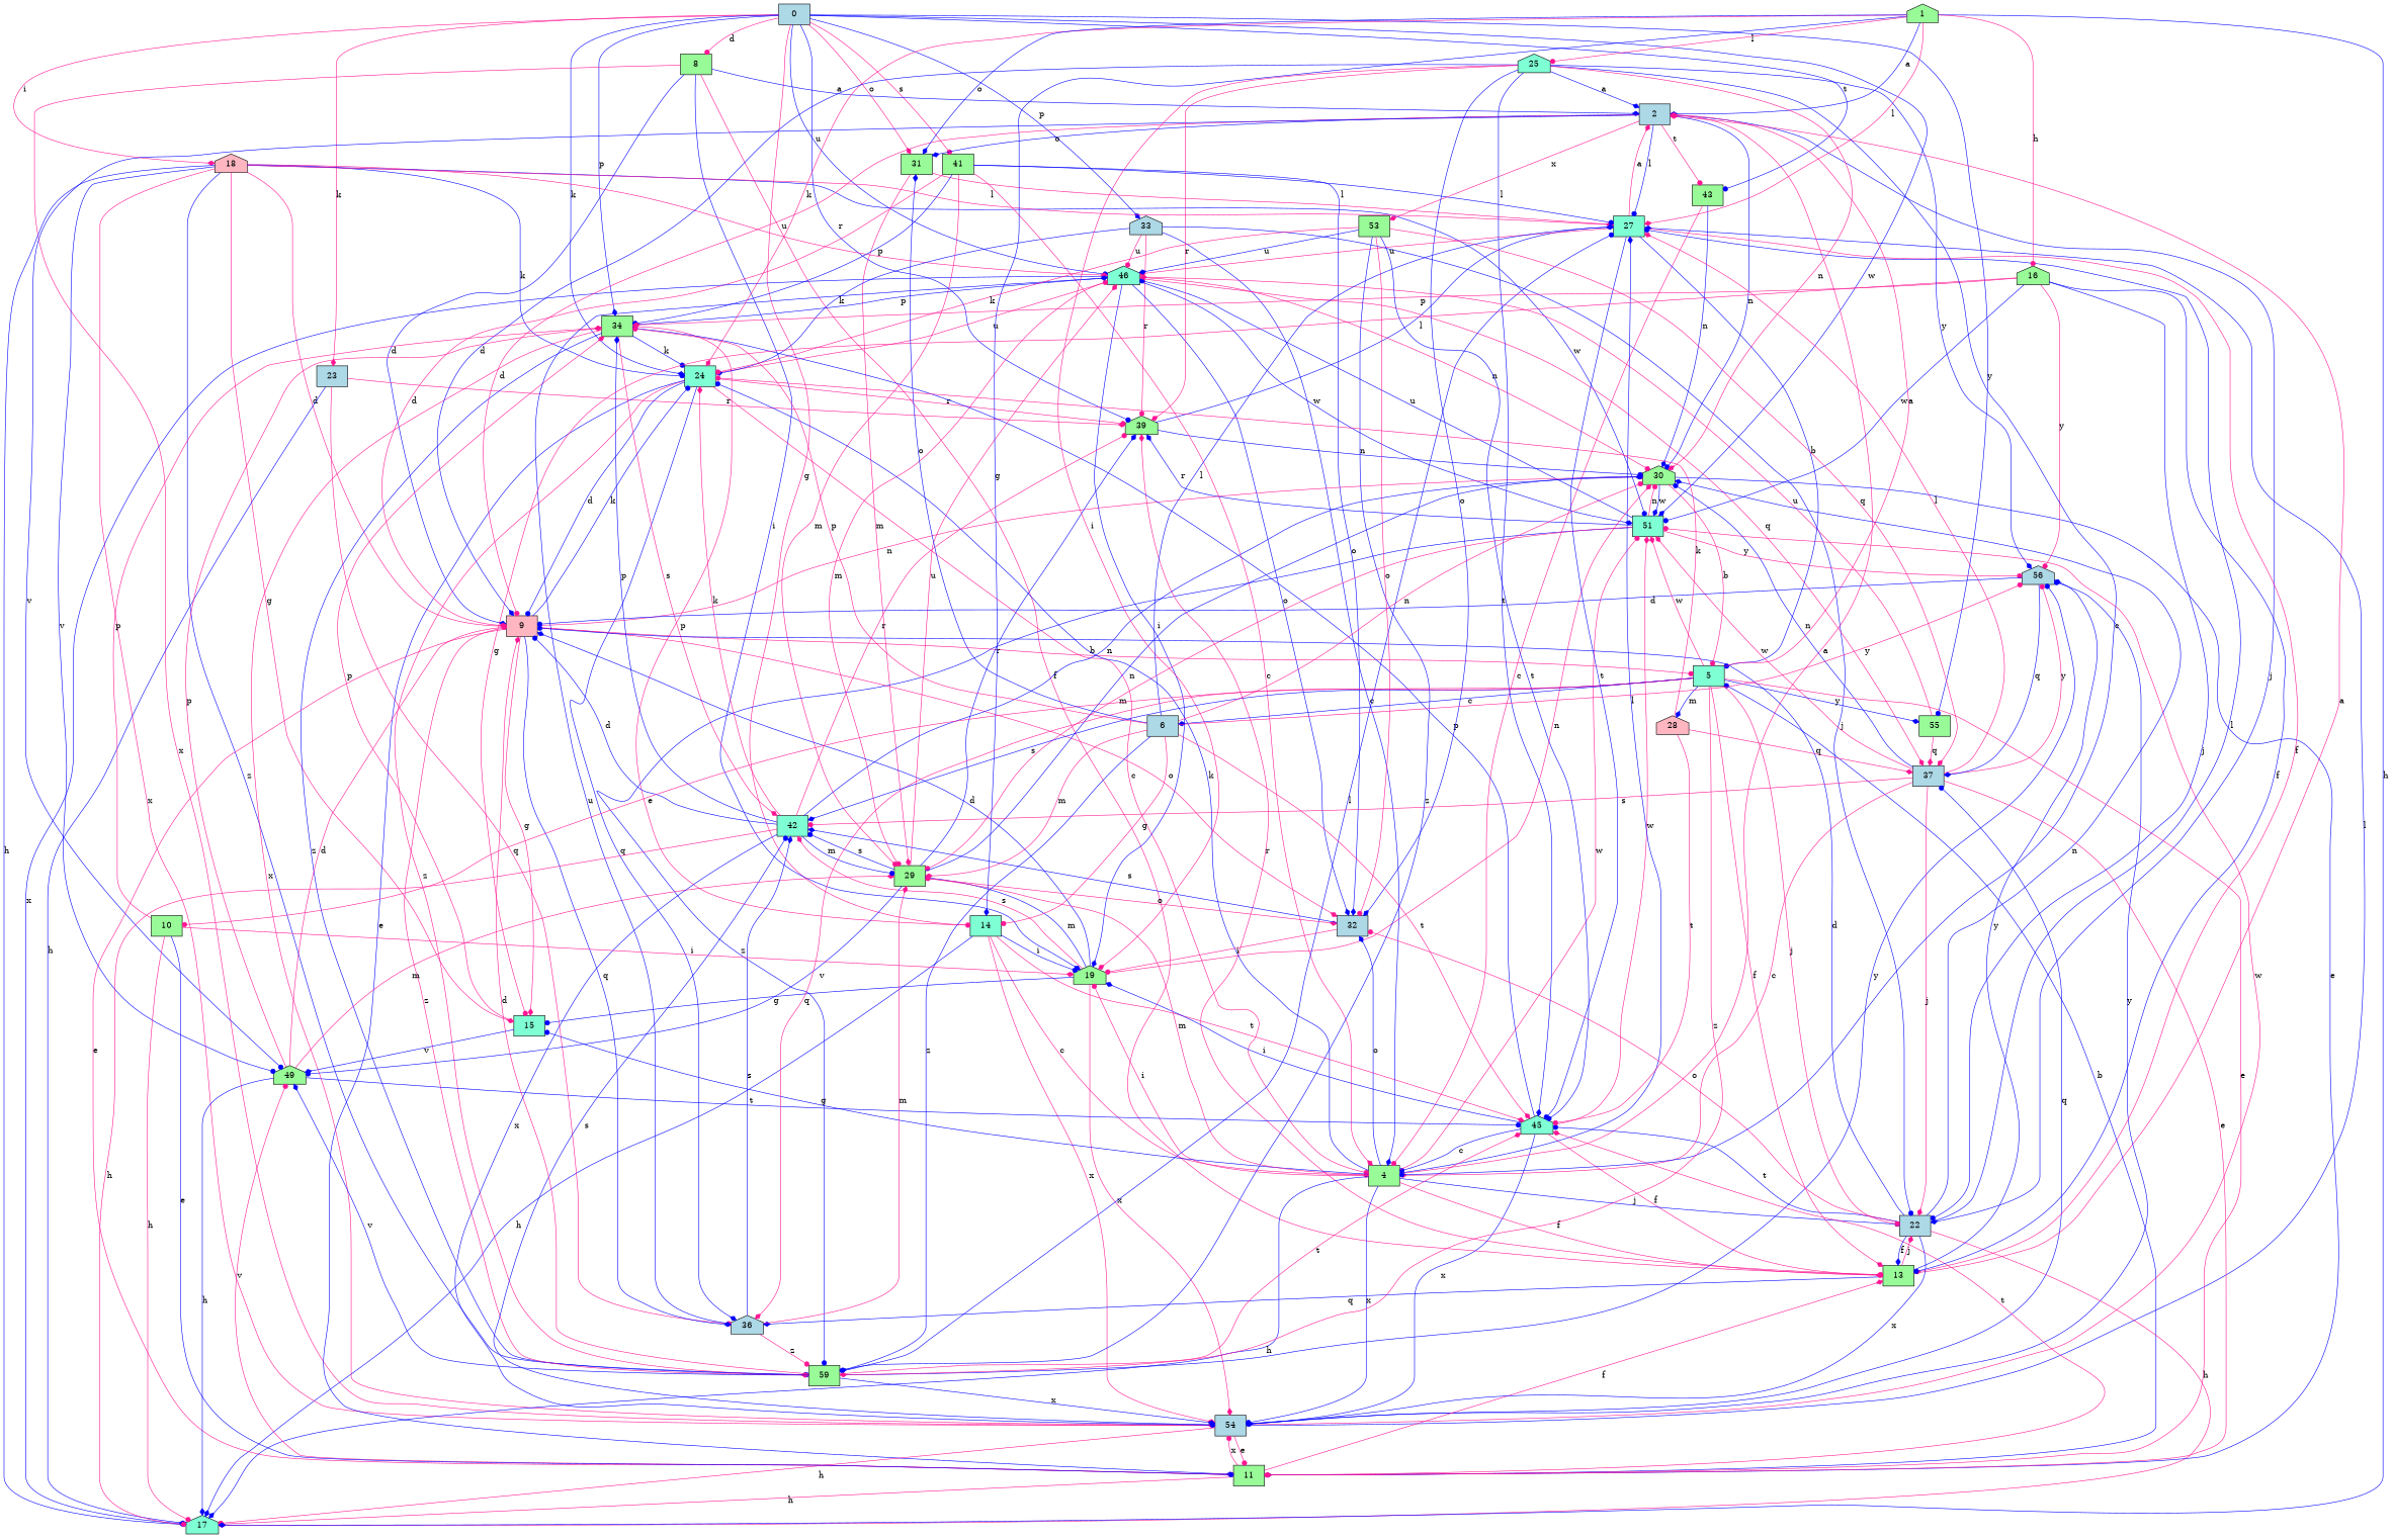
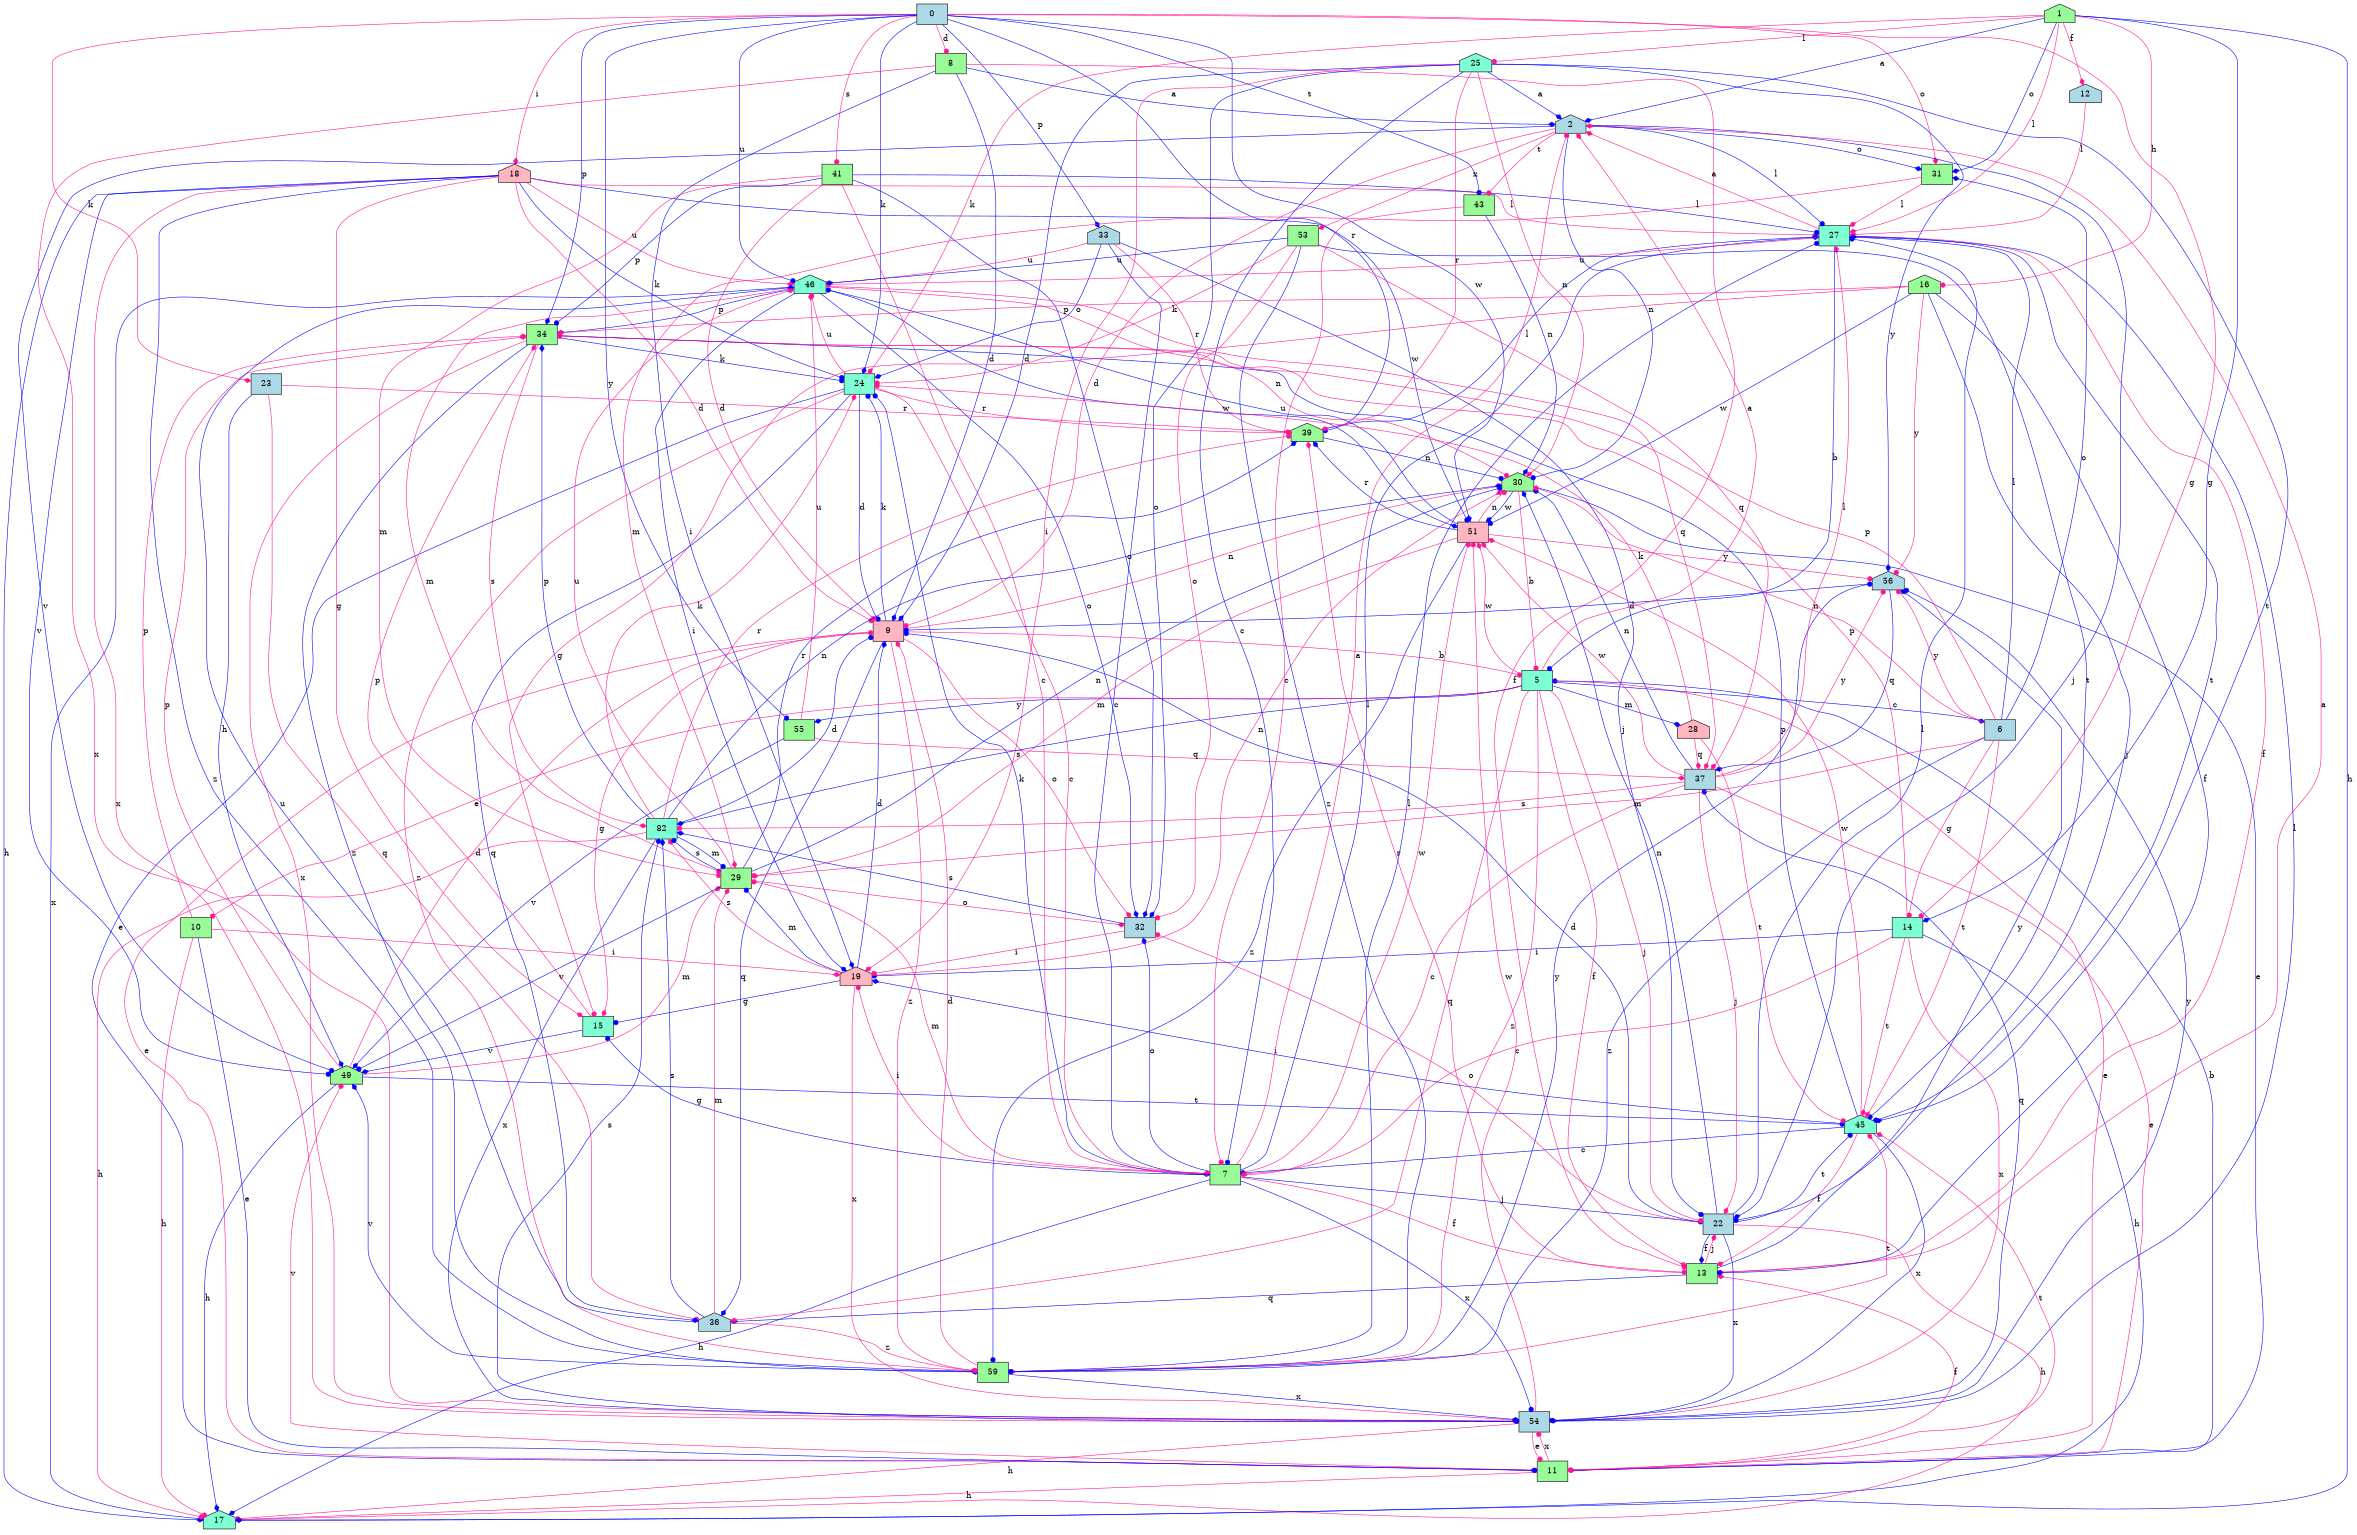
  strict digraph {
    node [fillcolor=palegreen shape=box style=filled]
    edge [arrowhead=diamond color=deeppink]
    0 [fillcolor=lightblue]
    8
    14 [fillcolor=aquamarine]
    18 [fillcolor=lightpink shape=house]
    23 [fillcolor=lightblue]
    24 [fillcolor=aquamarine]
    31
    33 [fillcolor=lightblue shape=house]
    34
    39 [shape=house]
    41
    43
    46 [fillcolor=aquamarine shape=house]
-   51 [fillcolor=aquamarine]
+   51 [fillcolor=lightpink]
    55
-   2 [fillcolor=lightblue]
+   2 [fillcolor=lightblue shape=house]
    9 [fillcolor=lightpink]
    13
-   19 [shape=house]
+   19 [fillcolor=lightpink shape=house]
    54 [fillcolor=lightblue]
    17 [fillcolor=aquamarine shape=house]
    45 [fillcolor=aquamarine shape=house]
-   7 [label=4]
+   7
    27 [fillcolor=aquamarine]
    49 [shape=house]
    59
    15 [fillcolor=aquamarine]
    36 [fillcolor=lightblue shape=house]
    11
    29
    22 [fillcolor=lightblue]
-   42 [fillcolor=aquamarine]
+   42 [fillcolor=aquamarine label=82]
    30 [shape=house]
    32 [fillcolor=lightblue]
    37 [fillcolor=lightblue]
    56 [fillcolor=lightblue shape=house]
    1 [shape=house]
+   12 [fillcolor=lightblue shape=house]
    16 [shape=house]
    25 [fillcolor=aquamarine shape=house]
    53
    5 [fillcolor=aquamarine]
    6 [fillcolor=lightblue]
    10
    28 [fillcolor=lightpink shape=house]
    0 -> 8 [arrowhead=dot label=d]
    0 -> 14 [arrowhead=dot label=g]
    0 -> 18 [label=i]
    0 -> 23 [label=k]
    0 -> 24 [color=blue label=k]
    0 -> 31 [label=o]
    0 -> 33 [color=blue label=p]
    0 -> 34 [color=blue label=p]
    0 -> 39 [arrowhead=dot color=blue label=r]
    0 -> 41 [arrowhead=dot label=s]
    0 -> 43 [arrowhead=dot color=blue label=t]
    0 -> 46 [arrowhead=dot color=blue label=u]
    0 -> 51 [color=blue label=w]
    0 -> 55 [arrowhead=dot color=blue label=y]
    8 -> 2 [color=blue label=a]
    8 -> 9 [color=blue label=d]
    8 -> 13 [arrowhead=dot label=f]
    8 -> 19 [color=blue label=i]
    8 -> 54 [label=x]
    14 -> 34 [arrowhead=dot label=p]
    14 -> 19 [arrowhead=dot color=blue label=i]
    14 -> 54 [label=x]
    14 -> 17 [color=blue label=h]
    14 -> 45 [label=t]
    14 -> 7 [arrowhead=dot label=c]
    18 -> 24 [arrowhead=dot color=blue label=k]
    18 -> 46 [label=u]
    18 -> 51 [arrowhead=dot color=blue label=w]
    18 -> 9 [arrowhead=dot label=d]
    18 -> 54 [arrowhead=dot label=x]
    18 -> 17 [color=blue label=h]
    18 -> 27 [label=l]
    18 -> 49 [arrowhead=dot color=blue label=v]
    18 -> 59 [color=blue label=z]
    18 -> 15 [label=g]
    23 -> 39 [label=r]
-   23 -> 17 [color=blue label=h]
+   23 -> 49 [color=blue label=h]
    23 -> 36 [arrowhead=dot label=q]
    24 -> 39 [arrowhead=dot label=r]
    24 -> 46 [arrowhead=dot label=u]
    24 -> 9 [arrowhead=dot color=blue label=d]
    24 -> 7 [arrowhead=dot label=c]
    24 -> 59 [label=z]
    24 -> 36 [color=blue label=q]
    24 -> 11 [color=blue label=e]
    31 -> 27 [label=l]
    31 -> 29 [label=m]
-   33 -> 24 [color=blue label=k]
+   33 -> 24 [color=blue label=o]
    33 -> 39 [arrowhead=dot label=r]
    33 -> 46 [arrowhead=dot label=u]
    33 -> 7 [color=blue label=c]
    33 -> 22 [arrowhead=dot color=blue label=j]
    34 -> 24 [arrowhead=dot color=blue label=k]
    34 -> 54 [label=x]
    34 -> 59 [arrowhead=dot color=blue label=z]
    34 -> 42 [label=s]
    39 -> 27 [color=blue label=l]
    39 -> 30 [arrowhead=dot color=blue label=n]
    41 -> 34 [arrowhead=dot color=blue label=p]
    41 -> 9 [label=d]
    41 -> 7 [label=c]
    41 -> 27 [arrowhead=dot color=blue label=l]
    41 -> 29 [arrowhead=dot label=m]
    41 -> 32 [color=blue label=o]
    43 -> 7 [arrowhead=dot label=c]
    43 -> 30 [color=blue label=n]
    46 -> 34 [color=blue label=p]
    46 -> 51 [color=blue label=w]
    46 -> 19 [color=blue label=i]
    46 -> 17 [arrowhead=dot color=blue label=x]
    46 -> 29 [arrowhead=dot label=m]
    46 -> 30 [arrowhead=dot label=n]
    46 -> 32 [color=blue label=o]
    46 -> 37 [label=q]
    51 -> 39 [color=blue label=r]
    51 -> 46 [arrowhead=dot color=blue label=u]
    51 -> 59 [arrowhead=dot color=blue label=z]
    51 -> 29 [arrowhead=dot label=m]
    51 -> 30 [arrowhead=dot label=n]
    51 -> 56 [arrowhead=dot label=y]
    55 -> 46 [label=u]
+   55 -> 49 [color=blue label=v]
    55 -> 37 [label=q]
    2 -> 31 [color=blue label=o]
    2 -> 43 [arrowhead=dot label=t]
    2 -> 9 [arrowhead=dot label=d]
    2 -> 27 [arrowhead=dot color=blue label=l]
    2 -> 49 [arrowhead=dot color=blue label=v]
    2 -> 22 [color=blue label=j]
    2 -> 30 [arrowhead=dot color=blue label=n]
    2 -> 53 [label=x]
    9 -> 24 [arrowhead=dot color=blue label=k]
    9 -> 59 [label=z]
    9 -> 15 [label=g]
    9 -> 36 [color=blue label=q]
    9 -> 11 [arrowhead=dot label=e]
    9 -> 30 [arrowhead=dot label=n]
    9 -> 32 [label=o]
    9 -> 5 [arrowhead=dot label=b]
    13 -> 39 [label=r]
    13 -> 2 [label=a]
    13 -> 36 [color=blue label=q]
    13 -> 22 [label=j]
    13 -> 56 [color=blue label=y]
    19 -> 9 [color=blue label=d]
    19 -> 54 [label=x]
    19 -> 15 [arrowhead=dot color=blue label=g]
    19 -> 29 [arrowhead=dot color=blue label=m]
    19 -> 42 [label=s]
    19 -> 30 [label=n]
    54 -> 51 [arrowhead=dot label=w]
    54 -> 17 [arrowhead=dot label=h]
    54 -> 27 [color=blue label=l]
    54 -> 11 [arrowhead=dot label=e]
    54 -> 42 [arrowhead=dot color=blue label=s]
    54 -> 37 [arrowhead=dot color=blue label=q]
    54 -> 56 [arrowhead=dot color=blue label=y]
    45 -> 34 [arrowhead=dot color=blue label=p]
    45 -> 51 [label=w]
    45 -> 13 [label=f]
    45 -> 19 [color=blue label=i]
    45 -> 54 [arrowhead=dot color=blue label=x]
    45 -> 7 [arrowhead=dot color=blue label=c]
    7 -> 24 [arrowhead=dot color=blue label=k]
    7 -> 51 [arrowhead=dot label=w]
    7 -> 2 [arrowhead=dot label=a]
    7 -> 13 [arrowhead=dot label=f]
    7 -> 19 [arrowhead=dot label=i]
    7 -> 54 [arrowhead=dot color=blue label=x]
    7 -> 17 [color=blue label=h]
    7 -> 27 [color=blue label=l]
    7 -> 15 [arrowhead=dot color=blue label=g]
    7 -> 29 [arrowhead=dot label=m]
    7 -> 22 [arrowhead=dot color=blue label=j]
    7 -> 32 [color=blue label=o]
    27 -> 46 [arrowhead=dot label=u]
    27 -> 2 [label=a]
    27 -> 13 [label=f]
    27 -> 45 [arrowhead=dot color=blue label=t]
    27 -> 5 [arrowhead=dot color=blue label=b]
    49 -> 34 [label=p]
    49 -> 9 [arrowhead=dot label=d]
    49 -> 17 [color=blue label=h]
    49 -> 45 [arrowhead=dot color=blue label=t]
    49 -> 29 [label=m]
    59 -> 9 [label=d]
    59 -> 54 [color=blue label=x]
    59 -> 45 [label=t]
    59 -> 27 [arrowhead=dot color=blue label=l]
    59 -> 49 [color=blue label=v]
    59 -> 56 [arrowhead=dot color=blue label=y]
    15 -> 34 [label=p]
    15 -> 49 [color=blue label=v]
    36 -> 46 [color=blue label=u]
    36 -> 59 [arrowhead=dot label=z]
    36 -> 29 [label=m]
    36 -> 42 [color=blue label=s]
    11 -> 13 [label=f]
    11 -> 54 [arrowhead=dot label=x]
    11 -> 17 [arrowhead=dot label=h]
    11 -> 45 [label=t]
    11 -> 49 [arrowhead=dot label=v]
    11 -> 5 [arrowhead=dot color=blue label=b]
    29 -> 39 [color=blue label=r]
    29 -> 46 [label=u]
    29 -> 49 [arrowhead=dot color=blue label=v]
    29 -> 42 [arrowhead=dot color=blue label=s]
    29 -> 30 [arrowhead=dot color=blue label=n]
    29 -> 32 [label=o]
    22 -> 9 [arrowhead=dot color=blue label=d]
    22 -> 13 [color=blue label=f]
    22 -> 54 [color=blue label=x]
    22 -> 17 [label=h]
    22 -> 45 [arrowhead=dot color=blue label=t]
    22 -> 27 [arrowhead=dot color=blue label=l]
    22 -> 30 [color=blue label=n]
    22 -> 32 [arrowhead=dot label=o]
    42 -> 24 [label=k]
    42 -> 34 [color=blue label=p]
    42 -> 39 [arrowhead=dot label=r]
    42 -> 9 [arrowhead=dot color=blue label=d]
    42 -> 54 [arrowhead=dot color=blue label=x]
    42 -> 17 [arrowhead=dot label=h]
    42 -> 29 [arrowhead=dot color=blue label=m]
    42 -> 30 [color=blue label=n]
    30 -> 51 [color=blue label=w]
    30 -> 11 [color=blue label=e]
    30 -> 5 [arrowhead=dot label=b]
    32 -> 19 [arrowhead=dot label=i]
    32 -> 42 [color=blue label=s]
    37 -> 51 [label=w]
    37 -> 7 [label=c]
    37 -> 27 [label=l]
    37 -> 11 [label=e]
    37 -> 22 [label=j]
    37 -> 42 [arrowhead=dot label=s]
    37 -> 30 [arrowhead=dot color=blue label=n]
    37 -> 56 [arrowhead=dot label=y]
    56 -> 9 [arrowhead=dot color=blue label=d]
    56 -> 37 [color=blue label=q]
    1 -> 14 [color=blue label=g]
    1 -> 24 [label=k]
    1 -> 31 [color=blue label=o]
    1 -> 2 [color=blue label=a]
    1 -> 17 [color=blue label=h]
    1 -> 27 [label=l]
+   1 -> 12 [label=f]
    1 -> 16 [arrowhead=dot label=h]
    1 -> 25 [arrowhead=dot label=l]
+   12 -> 27 [label=l]
    16 -> 34 [label=p]
    16 -> 51 [arrowhead=dot color=blue label=w]
    16 -> 13 [arrowhead=dot color=blue label=f]
    16 -> 15 [arrowhead=dot label=g]
    16 -> 22 [arrowhead=dot color=blue label=j]
    16 -> 56 [arrowhead=dot label=y]
    25 -> 39 [label=r]
    25 -> 2 [color=blue label=a]
    25 -> 9 [color=blue label=d]
    25 -> 19 [label=i]
    25 -> 45 [color=blue label=t]
    25 -> 7 [arrowhead=dot color=blue label=c]
    25 -> 30 [label=n]
    25 -> 32 [color=blue label=o]
    25 -> 56 [color=blue label=y]
    53 -> 24 [arrowhead=dot label=k]
    53 -> 46 [color=blue label=u]
    53 -> 45 [arrowhead=dot color=blue label=t]
    53 -> 59 [color=blue label=z]
    53 -> 32 [arrowhead=dot label=o]
    53 -> 37 [label=q]
    5 -> 51 [label=w]
    5 -> 55 [color=blue label=y]
    5 -> 2 [label=a]
    5 -> 13 [label=f]
    5 -> 59 [label=z]
    5 -> 36 [label=q]
    5 -> 11 [arrowhead=dot label=e]
    5 -> 22 [arrowhead=dot label=j]
    5 -> 42 [color=blue label=s]
    5 -> 6 [color=blue label=c]
    5 -> 10 [arrowhead=dot label=e]
    5 -> 28 [color=blue label=m]
    6 -> 14 [arrowhead=dot label=g]
    6 -> 31 [color=blue label=o]
    6 -> 34 [arrowhead=dot label=p]
    6 -> 45 [label=t]
    6 -> 27 [color=blue label=l]
    6 -> 59 [arrowhead=dot color=blue label=z]
    6 -> 29 [label=m]
    6 -> 30 [arrowhead=dot label=n]
    6 -> 56 [arrowhead=dot label=y]
    10 -> 34 [label=p]
    10 -> 19 [label=i]
    10 -> 17 [arrowhead=dot label=h]
    10 -> 11 [arrowhead=dot color=blue label=e]
    28 -> 24 [arrowhead=dot label=k]
    28 -> 45 [arrowhead=dot label=t]
    28 -> 37 [label=q]
  }
